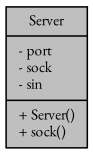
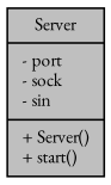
  digraph {
    fontname="EB Garamond"
-   n1 [color=black fillcolor=grey75 fontcolor=black fontname="EB Garamond" fontsize=10 height=0.2 label="{Server\n|- port\l- sock\l- sin\l|+ Server()\l+ sock()\l}" shape=record style=filled width=0.4]
+   n1 [color=black fillcolor=grey75 fontcolor=black fontname="EB Garamond" fontsize=10 height=0.2 label="{Server\n|- port\l- sock\l- sin\l|+ Server()\l+ start()\l}" shape=record style=filled width=0.4]
  }
